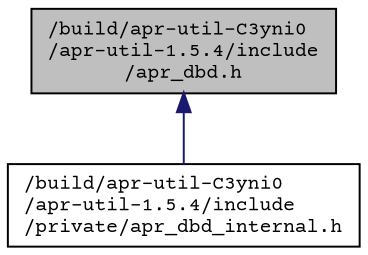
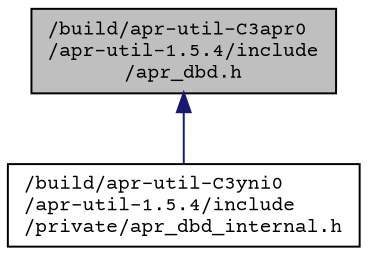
  digraph {
    fontname="Courier Prime"
    node [color=black fontname="Courier Prime" fontsize=10 shape=record style=filled]
-   n1 [fillcolor=grey75 fontcolor=black height=0.2 label="/build/apr-util-C3yni0\l/apr-util-1.5.4/include\l/apr_dbd.h" width=0.4]
+   n1 [fillcolor=grey75 fontcolor=black height=0.2 label="/build/apr-util-C3apr0\l/apr-util-1.5.4/include\l/apr_dbd.h" width=0.4]
    n2 [fillcolor=white height=0.2 label="/build/apr-util-C3yni0\l/apr-util-1.5.4/include\l/private/apr_dbd_internal.h" width=0.4]
    n1 -> n2 [color=midnightblue dir=back fontname="Courier Prime" fontsize=10 labelfontname=Helvetica labelfontsize=10 style=solid]
  }
